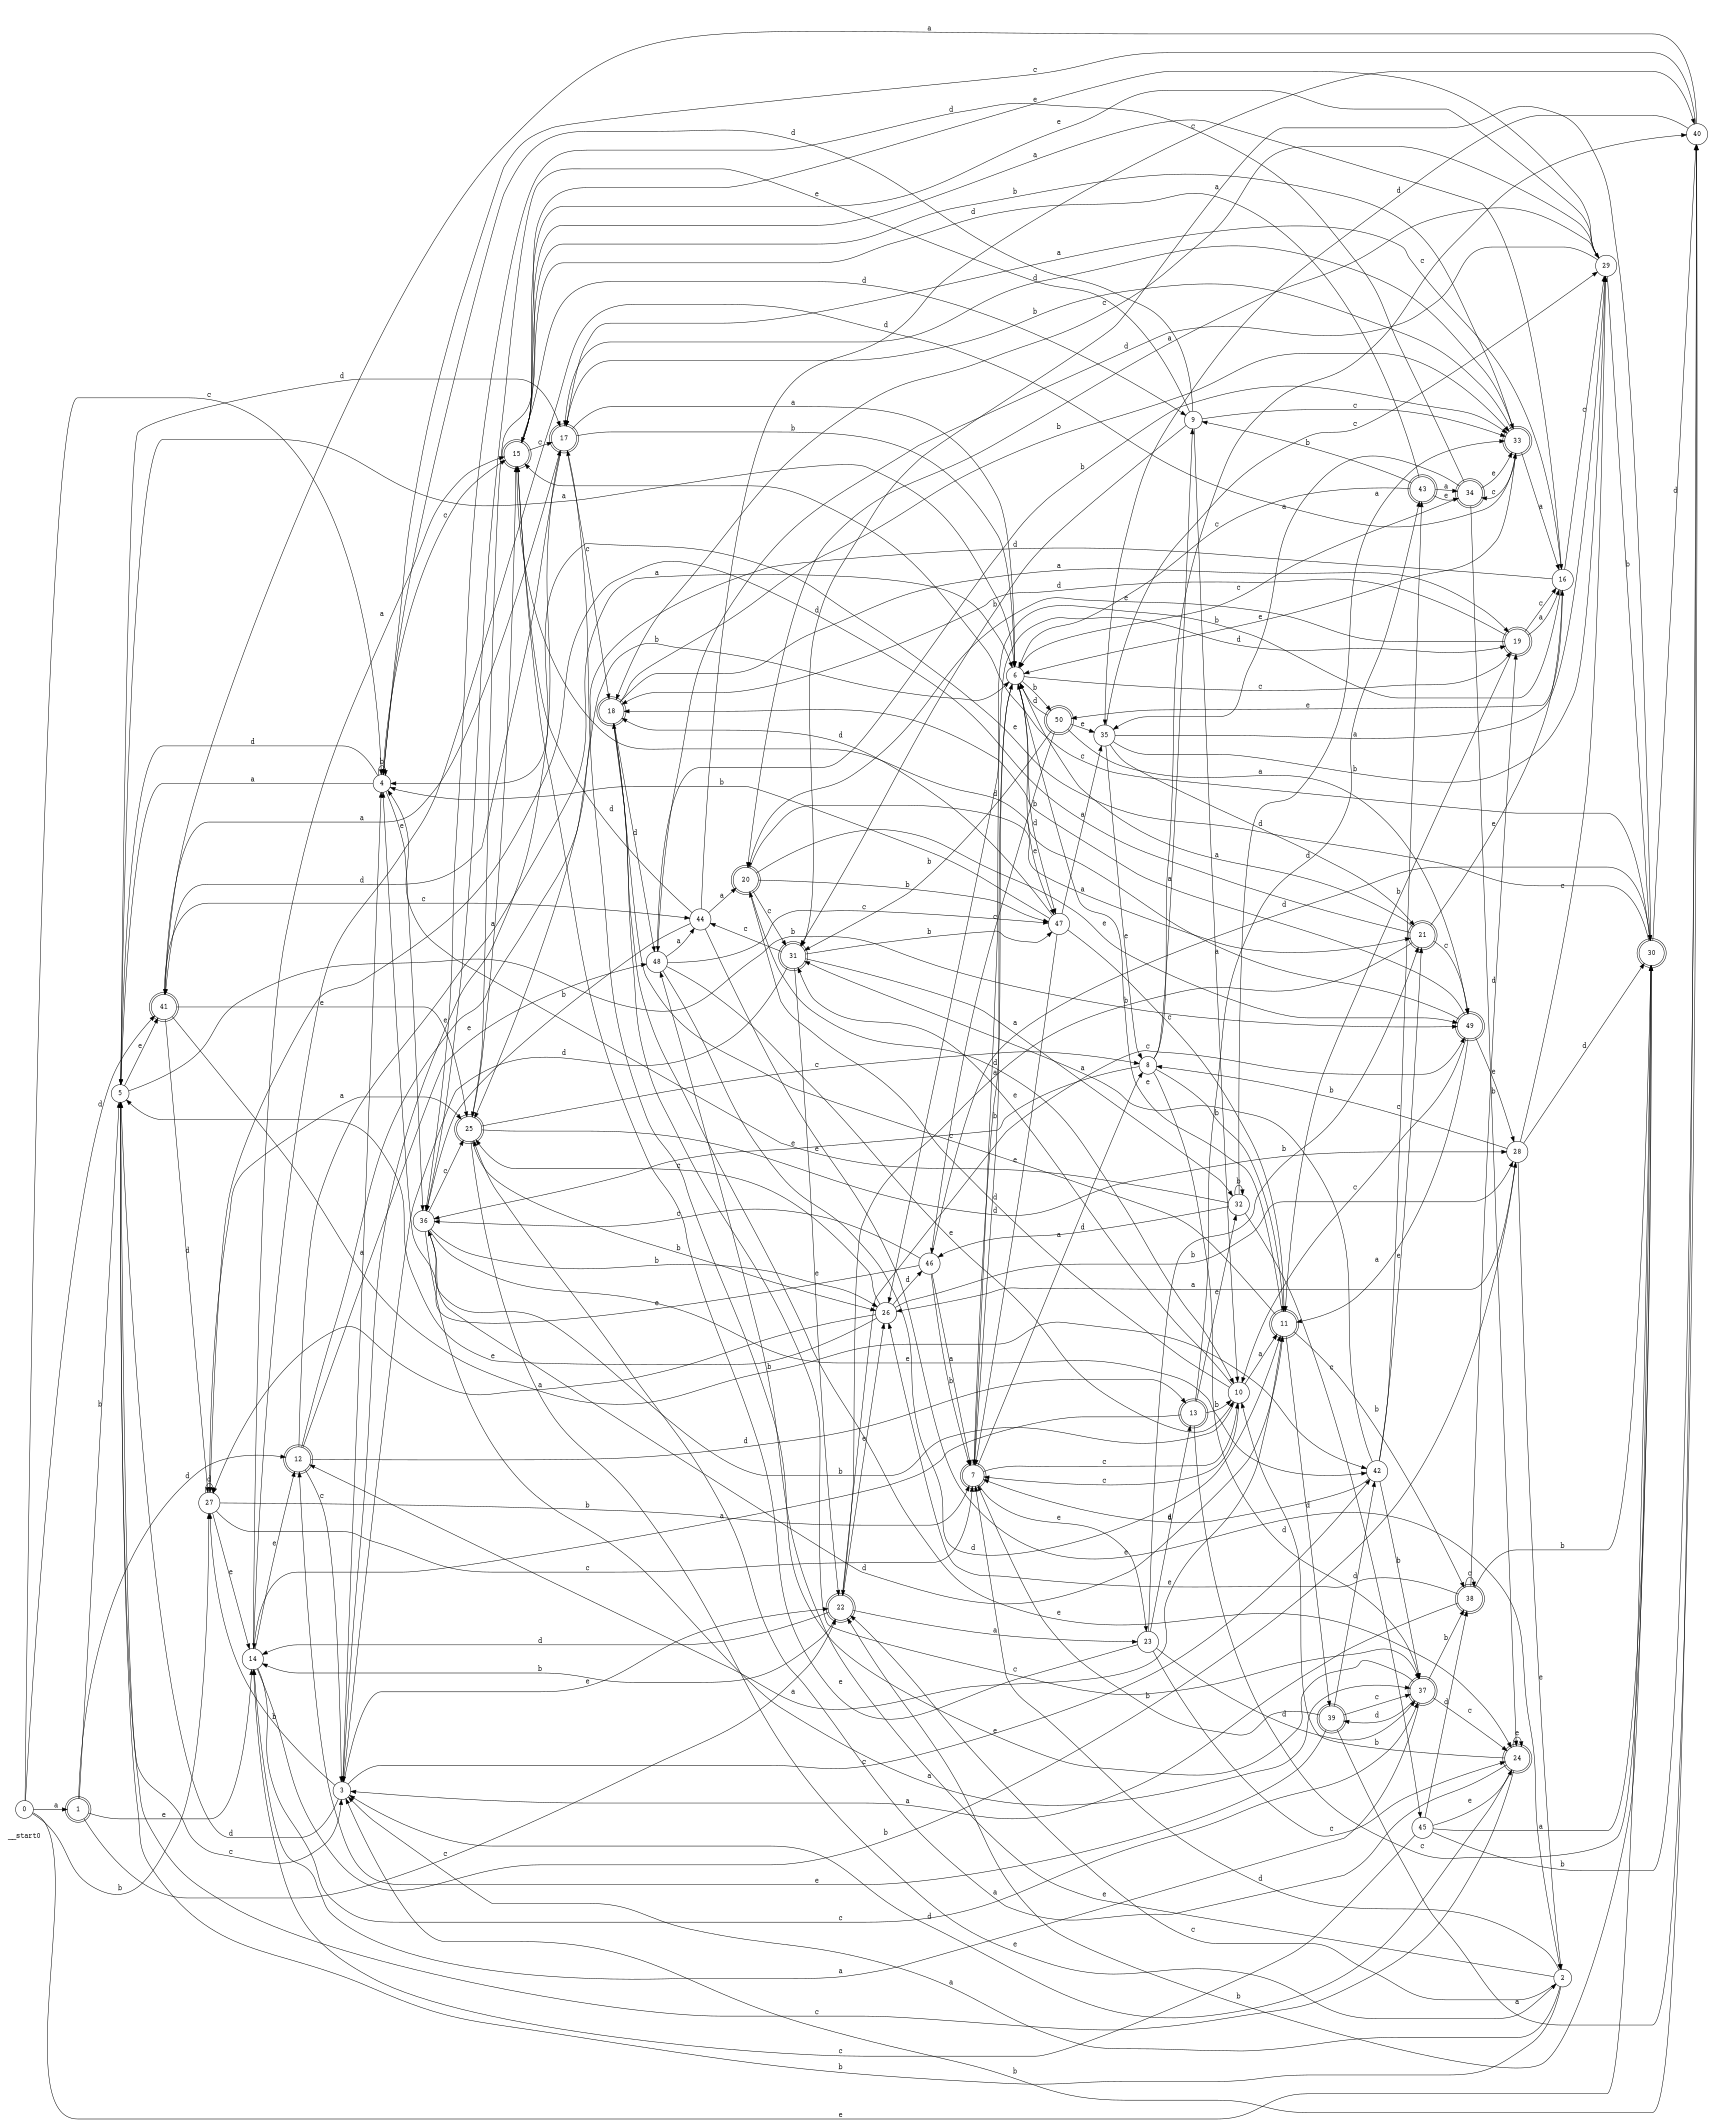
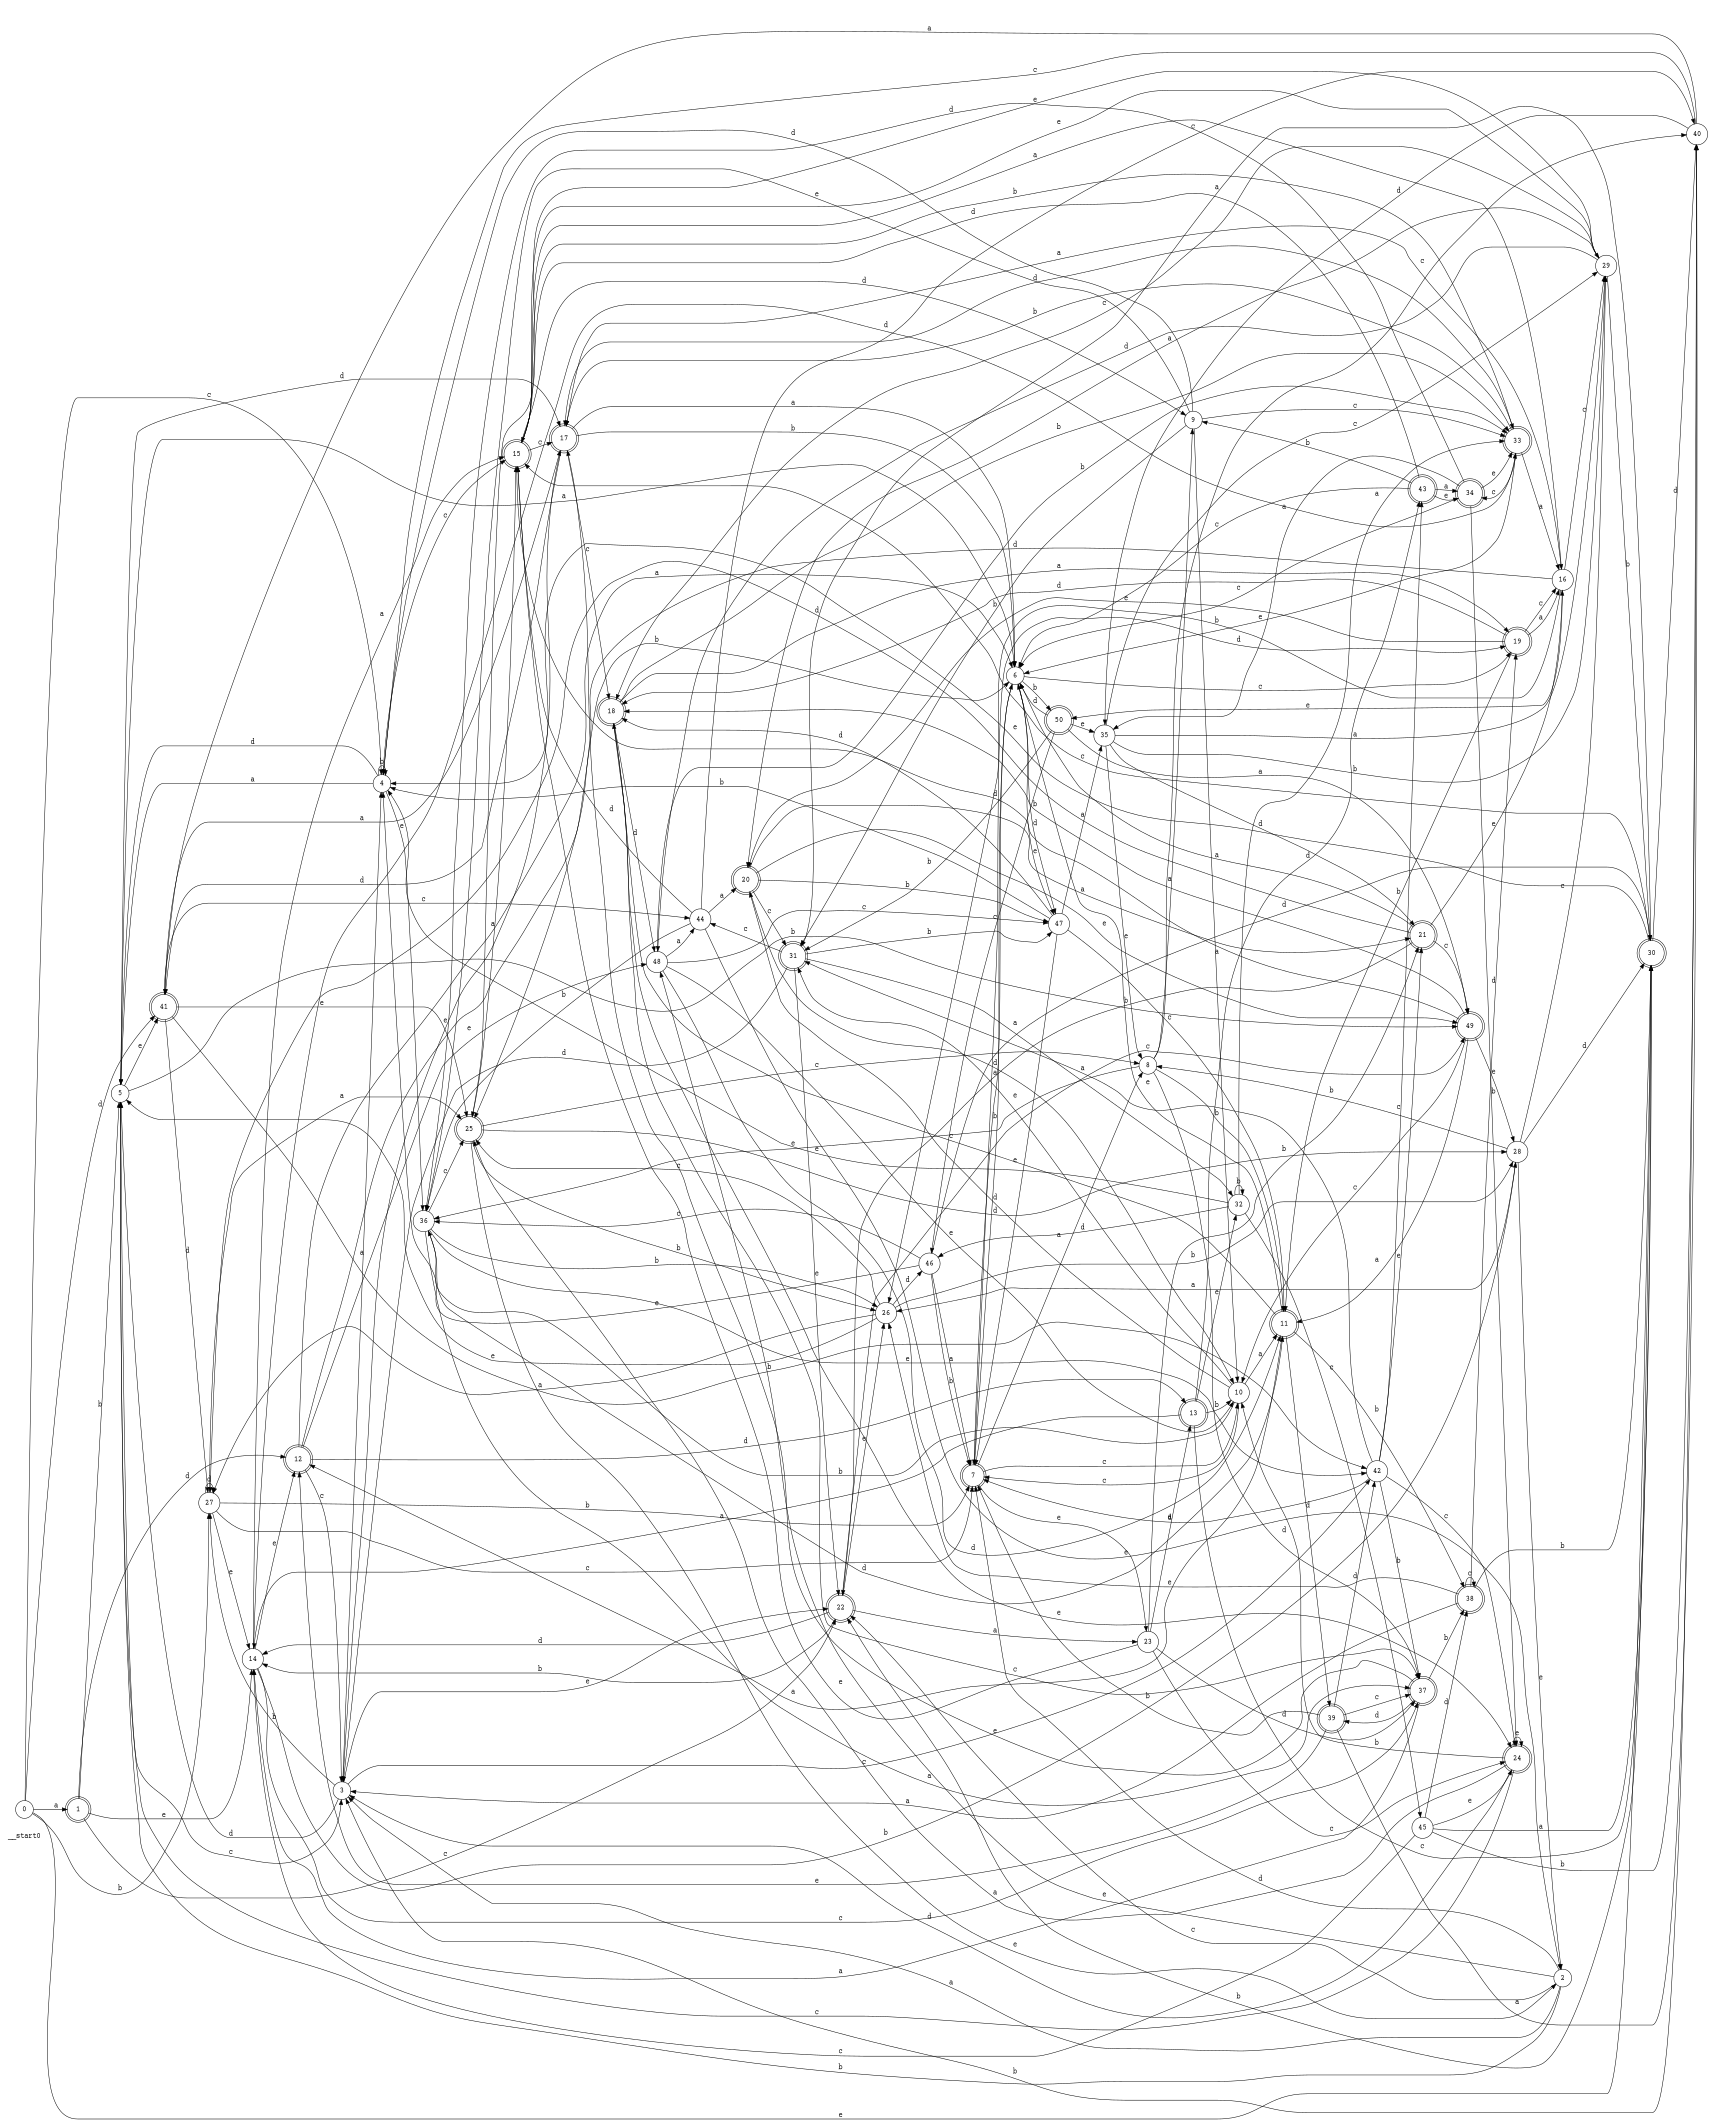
  digraph {
    fontname="Courier Prime"
    rankdir=LR
    node [fontname="Courier Prime" shape=circle color=black fillcolor=white style=filled]
    edge [fontname="Courier Prime"]
    __start0 [shape=none color="" fillcolor="" style=""]
    n2 [label=0]
    n3 [label=1 shape=doublecircle style="rounded,filled"]
    n4 [label=4]
    n5 [label=27]
    n6 [label=30 shape=doublecircle style="rounded,filled"]
    n7 [label=41 shape=doublecircle style="rounded,filled"]
    n8 [label=5]
    n9 [label=12 shape=doublecircle style="rounded,filled"]
    n10 [label=14]
    n11 [label=22 shape=doublecircle style="rounded,filled"]
    n12 [label=15 shape=doublecircle style="rounded,filled"]
    n13 [label=36]
    n14 [label=7 shape=doublecircle style="rounded,filled"]
    n15 [label=25 shape=doublecircle style="rounded,filled"]
    n16 [label=40]
    n17 [label=31 shape=doublecircle style="rounded,filled"]
    n18 [label=42]
    n19 [label=17 shape=doublecircle style="rounded,filled"]
    n20 [label=44]
    n21 [label=2]
    n22 [label=3]
    n23 [label=48]
    n24 [label=6]
    n25 [label=49 shape=doublecircle style="rounded,filled"]
    n26 [label=13 shape=doublecircle style="rounded,filled"]
    n27 [label=37 shape=doublecircle style="rounded,filled"]
    n28 [label=33 shape=doublecircle style="rounded,filled"]
    n29 [label=28]
    n30 [label=23]
    n31 [label=26]
    n32 [label=19 shape=doublecircle style="rounded,filled"]
    n33 [label=8]
    n34 [label=10]
    n35 [label=47]
    n36 [label=11 shape=doublecircle style="rounded,filled"]
    n37 [label=43 shape=doublecircle style="rounded,filled"]
    n38 [label=21 shape=doublecircle style="rounded,filled"]
    n39 [label=9]
    n40 [label=16]
    n41 [label=29]
    n42 [label=50 shape=doublecircle style="rounded,filled"]
    n43 [label=18 shape=doublecircle style="rounded,filled"]
    n44 [label=20 shape=doublecircle style="rounded,filled"]
    n45 [label=35]
    n46 [label=46]
    n47 [label=24 shape=doublecircle style="rounded,filled"]
    n48 [label=38 shape=doublecircle style="rounded,filled"]
    n49 [label=39 shape=doublecircle style="rounded,filled"]
    n50 [label=32]
    n51 [label=34 shape=doublecircle style="rounded,filled"]
    n52 [label=45]
    n2 -> n3 [label=a]
    n2 -> n4 [label=c]
    n2 -> n5 [label=b]
    n2 -> n6 [label=e]
    n2 -> n7 [label=d]
    n3 -> n8 [label=b]
    n3 -> n9 [label=d]
    n3 -> n10 [label=e]
    n3 -> n11 [label=c]
    n4 -> n4 [label=b]
    n4 -> n8 [label=a]
    n4 -> n8 [label=d]
    n4 -> n12 [label=c]
    n4 -> n13 [label=e]
    n5 -> n5 [label=d]
    n5 -> n10 [label=e]
    n5 -> n14 [label=b]
    n5 -> n14 [label=c]
    n5 -> n15 [label=a]
    n6 -> n4 [label=e]
    n6 -> n11 [label=b]
    n6 -> n12 [label=c]
    n6 -> n16 [label=d]
    n6 -> n17 [label=a]
    n7 -> n5 [label=d]
    n7 -> n15 [label=e]
    n7 -> n18 [label=b]
    n7 -> n19 [label=a]
    n7 -> n20 [label=c]
    n8 -> n7 [label=e]
    n8 -> n19 [label=d]
    n8 -> n22 [label=c]
    n8 -> n24 [label=a]
    n8 -> n25 [label=b]
    n9 -> n22 [label=c]
    n9 -> n23 [label=e]
    n9 -> n24 [label=a]
    n9 -> n24 [label=b]
    n9 -> n26 [label=d]
    n10 -> n9 [label=e]
    n10 -> n12 [label=a]
    n10 -> n27 [label=c]
    n10 -> n28 [label=d]
    n10 -> n29 [label=b]
    n11 -> n10 [label=b]
    n11 -> n10 [label=d]
    n11 -> n25 [label=c]
    n11 -> n30 [label=a]
    n11 -> n31 [label=e]
    n12 -> n19 [label=c]
    n12 -> n28 [label=b]
    n12 -> n39 [label=d]
    n12 -> n40 [label=a]
    n12 -> n41 [label=e]
    n13 -> n15 [label=c]
    n13 -> n18 [label=e]
    n13 -> n27 [label=a]
    n13 -> n31 [label=b]
    n13 -> n36 [label=d]
    n14 -> n24 [label=b]
    n14 -> n30 [label=e]
    n14 -> n32 [label=d]
    n14 -> n33 [label=a]
    n14 -> n34 [label=c]
    n15 -> n12 [label=a]
    n15 -> n21 [label=e]
    n15 -> n29 [label=d]
    n15 -> n31 [label=b]
    n15 -> n33 [label=c]
    n16 -> n4 [label=c]
    n16 -> n7 [label=a]
    n16 -> n22 [label=b]
    n16 -> n45 [label=d]
    n17 -> n11 [label=e]
    n17 -> n20 [label=c]
    n17 -> n22 [label=d]
    n17 -> n35 [label=b]
    n17 -> n50 [label=a]
    n18 -> n14 [label=d]
    n18 -> n17 [label=a]
    n18 -> n27 [label=b]
    n18 -> n37 [label=c]
    n18 -> n38 [label=e]
    n19 -> n7 [label=d]
    n19 -> n22 [label=e]
    n19 -> n24 [label=a]
    n19 -> n24 [label=b]
    n19 -> n43 [label=c]
    n20 -> n12 [label=d]
    n20 -> n13 [label=b]
    n20 -> n16 [label=c]
    n20 -> n21 [label=e]
    n20 -> n44 [label=a]
    n21 -> n8 [label=b]
    n21 -> n11 [label=c]
    n21 -> n14 [label=d]
    n21 -> n22 [label=a]
    n21 -> n23 [label=e]
    n22 -> n4 [label=a]
    n22 -> n5 [label=b]
    n22 -> n8 [label=d]
    n22 -> n11 [label=e]
    n22 -> n18 [label=c]
    n23 -> n20 [label=a]
    n23 -> n28 [label=b]
    n23 -> n34 [label=e]
    n23 -> n35 [label=c]
    n23 -> n36 [label=d]
    n24 -> n14 [label=a]
    n24 -> n32 [label=c]
    n24 -> n35 [label=d]
    n24 -> n35 [label=e]
    n24 -> n42 [label=b]
    n25 -> n12 [label=d]
    n25 -> n29 [label=e]
    n25 -> n34 [label=c]
    n25 -> n36 [label=a]
    n25 -> n43 [label=b]
    n26 -> n6 [label=c]
    n26 -> n10 [label=a]
    n26 -> n34 [label=b]
    n26 -> n37 [label=d]
    n26 -> n50 [label=e]
    n27 -> n10 [label=a]
    n27 -> n19 [label=e]
-   n27 -> n47 [label=c]
+   n18 -> n47 [label=c]
    n27 -> n48 [label=b]
    n27 -> n49 [label=d]
    n28 -> n19 [label=b]
    n28 -> n19 [label=d]
    n28 -> n24 [label=e]
    n28 -> n40 [label=a]
    n28 -> n51 [label=c]
    n29 -> n6 [label=d]
    n29 -> n21 [label=e]
    n29 -> n31 [label=a]
    n29 -> n33 [label=b]
    n29 -> n41 [label=c]
    n30 -> n12 [label=e]
    n30 -> n26 [label=a]
    n30 -> n27 [label=d]
    n30 -> n38 [label=b]
    n30 -> n47 [label=c]
    n31 -> n5 [label=a]
    n31 -> n8 [label=e]
    n31 -> n15 [label=c]
    n31 -> n29 [label=b]
    n31 -> n46 [label=d]
    n32 -> n36 [label=b]
    n32 -> n40 [label=a]
    n32 -> n40 [label=c]
    n32 -> n43 [label=d]
    n32 -> n44 [label=e]
    n33 -> n13 [label=e]
    n33 -> n16 [label=c]
    n33 -> n27 [label=d]
    n33 -> n36 [label=b]
    n33 -> n39 [label=a]
    n34 -> n13 [label=b]
    n34 -> n14 [label=c]
    n34 -> n17 [label=e]
    n34 -> n36 [label=a]
    n34 -> n44 [label=d]
    n35 -> n4 [label=b]
    n35 -> n14 [label=e]
    n35 -> n36 [label=c]
    n35 -> n43 [label=d]
    n35 -> n45 [label=a]
    n36 -> n9 [label=a]
    n36 -> n24 [label=e]
    n36 -> n43 [label=c]
    n36 -> n48 [label=b]
    n36 -> n49 [label=d]
    n37 -> n12 [label=d]
    n37 -> n24 [label=c]
    n37 -> n39 [label=b]
    n37 -> n51 [label=a]
    n37 -> n51 [label=e]
    n38 -> n5 [label=d]
    n38 -> n11 [label=b]
    n38 -> n24 [label=a]
    n38 -> n25 [label=c]
    n38 -> n40 [label=e]
    n39 -> n4 [label=d]
    n39 -> n13 [label=e]
    n39 -> n17 [label=b]
    n39 -> n28 [label=c]
    n39 -> n34 [label=a]
    n40 -> n15 [label=d]
    n40 -> n19 [label=a]
    n40 -> n31 [label=b]
    n40 -> n41 [label=c]
    n40 -> n42 [label=e]
    n41 -> n6 [label=b]
    n41 -> n15 [label=e]
    n41 -> n23 [label=d]
    n41 -> n43 [label=c]
    n41 -> n44 [label=a]
    n42 -> n17 [label=b]
    n42 -> n24 [label=d]
    n42 -> n25 [label=a]
    n42 -> n45 [label=e]
    n42 -> n46 [label=c]
    n43 -> n23 [label=d]
    n43 -> n27 [label=c]
    n43 -> n28 [label=b]
    n43 -> n32 [label=a]
    n43 -> n47 [label=e]
    n44 -> n17 [label=c]
    n44 -> n25 [label=e]
    n44 -> n34 [label=d]
    n44 -> n35 [label=b]
    n44 -> n38 [label=a]
    n45 -> n33 [label=e]
    n45 -> n38 [label=d]
    n45 -> n41 [label=a]
    n45 -> n41 [label=b]
    n45 -> n41 [label=c]
    n46 -> n4 [label=e]
    n46 -> n6 [label=d]
    n46 -> n13 [label=c]
    n46 -> n14 [label=a]
    n46 -> n14 [label=b]
    n47 -> n8 [label=c]
    n47 -> n15 [label=a]
    n47 -> n22 [label=d]
    n47 -> n34 [label=b]
    n47 -> n47 [label=e]
    n48 -> n6 [label=b]
    n48 -> n22 [label=a]
    n48 -> n31 [label=e]
    n48 -> n32 [label=d]
    n48 -> n48 [label=c]
    n49 -> n9 [label=e]
    n49 -> n14 [label=b]
    n49 -> n16 [label=a]
    n49 -> n18 [label=d]
    n49 -> n27 [label=c]
    n50 -> n4 [label=e]
    n50 -> n28 [label=a]
    n50 -> n46 [label=d]
    n50 -> n50 [label=b]
    n50 -> n52 [label=c]
    n51 -> n13 [label=d]
    n51 -> n24 [label=c]
    n51 -> n28 [label=e]
    n51 -> n45 [label=a]
    n51 -> n47 [label=b]
    n52 -> n6 [label=a]
    n52 -> n10 [label=c]
    n52 -> n16 [label=b]
    n52 -> n47 [label=e]
    n52 -> n48 [label=d]
  }
